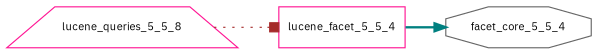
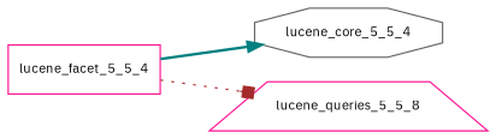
  digraph {
    fontname="IBM Plex Sans"
    rankdir=LR
    node [color=deeppink fontname="IBM Plex Sans" fontsize=10.0]
    edge [fontname="IBM Plex Sans"]
    lucene_facet_5_5_4 [shape=box]
-   lucene_core_5_5_4 [color=gray40 shape=octagon label=facet_core_5_5_4]
+   lucene_core_5_5_4 [color=gray40 shape=octagon]
    n3 [label=lucene_queries_5_5_8 shape=trapezium]
    lucene_facet_5_5_4 -> lucene_core_5_5_4 [arrowhead=normal color=teal style=bold]
-   n3 -> lucene_facet_5_5_4 [arrowhead=box color=brown style=dotted]
+   lucene_facet_5_5_4 -> n3 [arrowhead=box color=brown style=dotted]
  }
